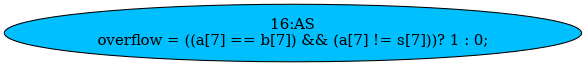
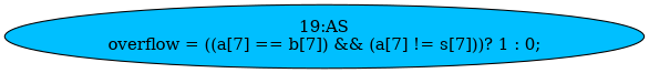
  strict digraph {
    rankdir=LR
-   n1 [ast="<pyverilog.vparser.ast.Assign object at 0x7fbc9d8a63d0>" def_var="['overflow']" fillcolor=deepskyblue label="16:AS\noverflow = ((a[7] == b[7]) && (a[7] != s[7]))? 1 : 0;" statements="[]" style=filled typ=Assign use_var="['a', 'b', 'a', 's']"]
+   n1 [ast="<pyverilog.vparser.ast.Assign object at 0x7fbc9d8a63d0>" def_var="['overflow']" fillcolor=deepskyblue label="19:AS\noverflow = ((a[7] == b[7]) && (a[7] != s[7]))? 1 : 0;" statements="[]" style=filled typ=Assign use_var="['a', 'b', 'a', 's']"]
  }
